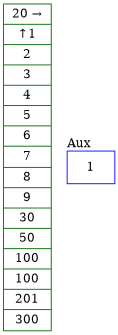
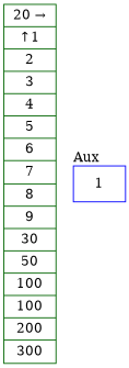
  digraph {
    rankdir=TB
    node [shape=record]
-   n1 [label="{ 20 → | ↑ 1|2|3|4|5|6|7|8|9|30|50|100|100|201|300}" color=darkgreen]
+   n1 [label="{ 20 → | ↑ 1|2|3|4|5|6|7|8|9|30|50|100|100|200|300}" color=darkgreen]
    n2 [label="{1}" xlabel=Aux color=blue]
  }
